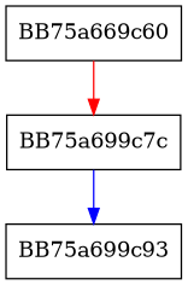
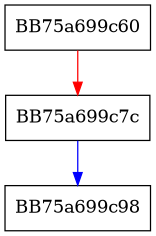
  digraph {
    splines=ortho
    node [shape=box]
-   BB75a699c60 [label=BB75a669c60]
+   BB75a699c60
    BB75a699c7c
-   BB75a699c93
+   BB75a699c93 [label=BB75a699c98]
    BB75a699c60 -> BB75a699c7c [color=red]
    BB75a699c7c -> BB75a699c93 [color=blue]
  }
